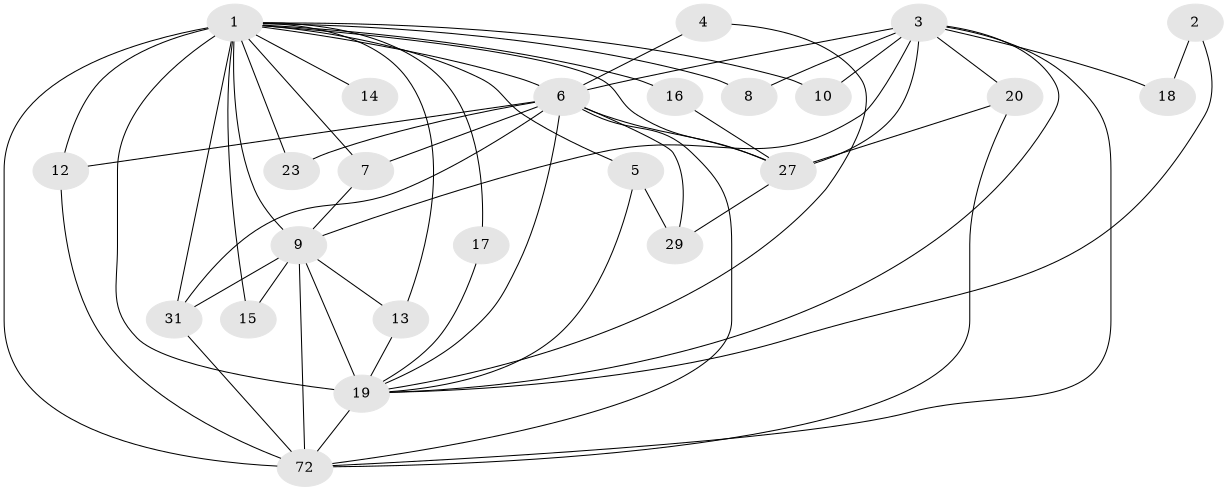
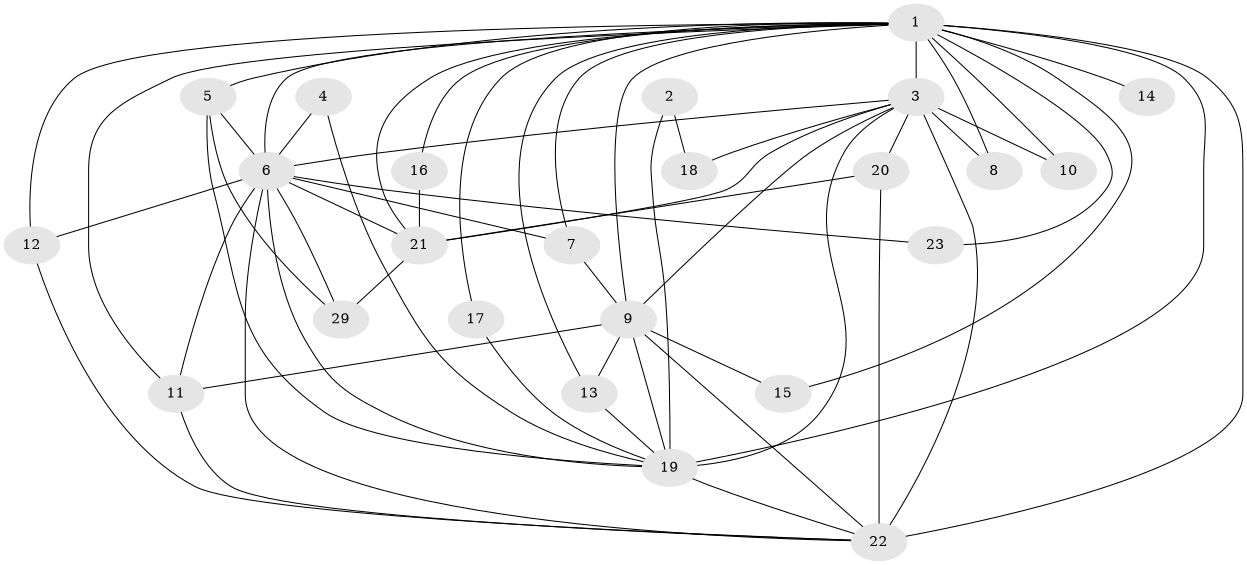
  graph {
    node [color=gray90 style=filled]
    edge [weight=1.0]
    1
    3
    5
    6
    7
    8
    9
-   11 [label=31]
+   11
    12
    13
    14
    15
    16
    17
    19
-   21 [label=27]
-   22 [label=72]
+   21
+   22
    23
    10
    2
    18
    20
    n23 [label=29]
    4
+   1 -- 3 [weight=6.0]
    1 -- 5
    1 -- 6 [weight=4.0]
    1 -- 7 [weight=2.0]
    1 -- 8 [weight=2.0]
    1 -- 9 [weight=5.0]
    1 -- 11
    1 -- 12
    1 -- 13
    1 -- 14 [weight=3.0]
    1 -- 15 [weight=3.0]
    1 -- 16 [weight=2.0]
    1 -- 17 [weight=2.0]
    1 -- 19 [weight=5.0]
    1 -- 21
    1 -- 22 [weight=9.0]
    1 -- 23
    1 -- 10
    3 -- 6
    3 -- 8
    3 -- 9
    3 -- 19
    3 -- 21 [weight=2.0]
    3 -- 22 [weight=2.0]
    3 -- 10
    3 -- 18
    3 -- 20
+   5 -- 6
    5 -- 19
    5 -- n23
    6 -- 7 [weight=2.0]
    6 -- 11
    6 -- 12
    6 -- 19
    6 -- 21
    6 -- 22 [weight=3.0]
    6 -- 23 [weight=2.0]
    6 -- n23
    7 -- 9
    9 -- 11
    9 -- 13
    9 -- 15
    9 -- 19 [weight=2.0]
    9 -- 22 [weight=2.0]
    11 -- 22
    12 -- 22
    13 -- 19
    16 -- 21 [weight=2.0]
    17 -- 19 [weight=2.0]
    19 -- 22 [weight=4.0]
    21 -- n23
    2 -- 19
    2 -- 18
    20 -- 21
    20 -- 22
    4 -- 6
    4 -- 19
  }
